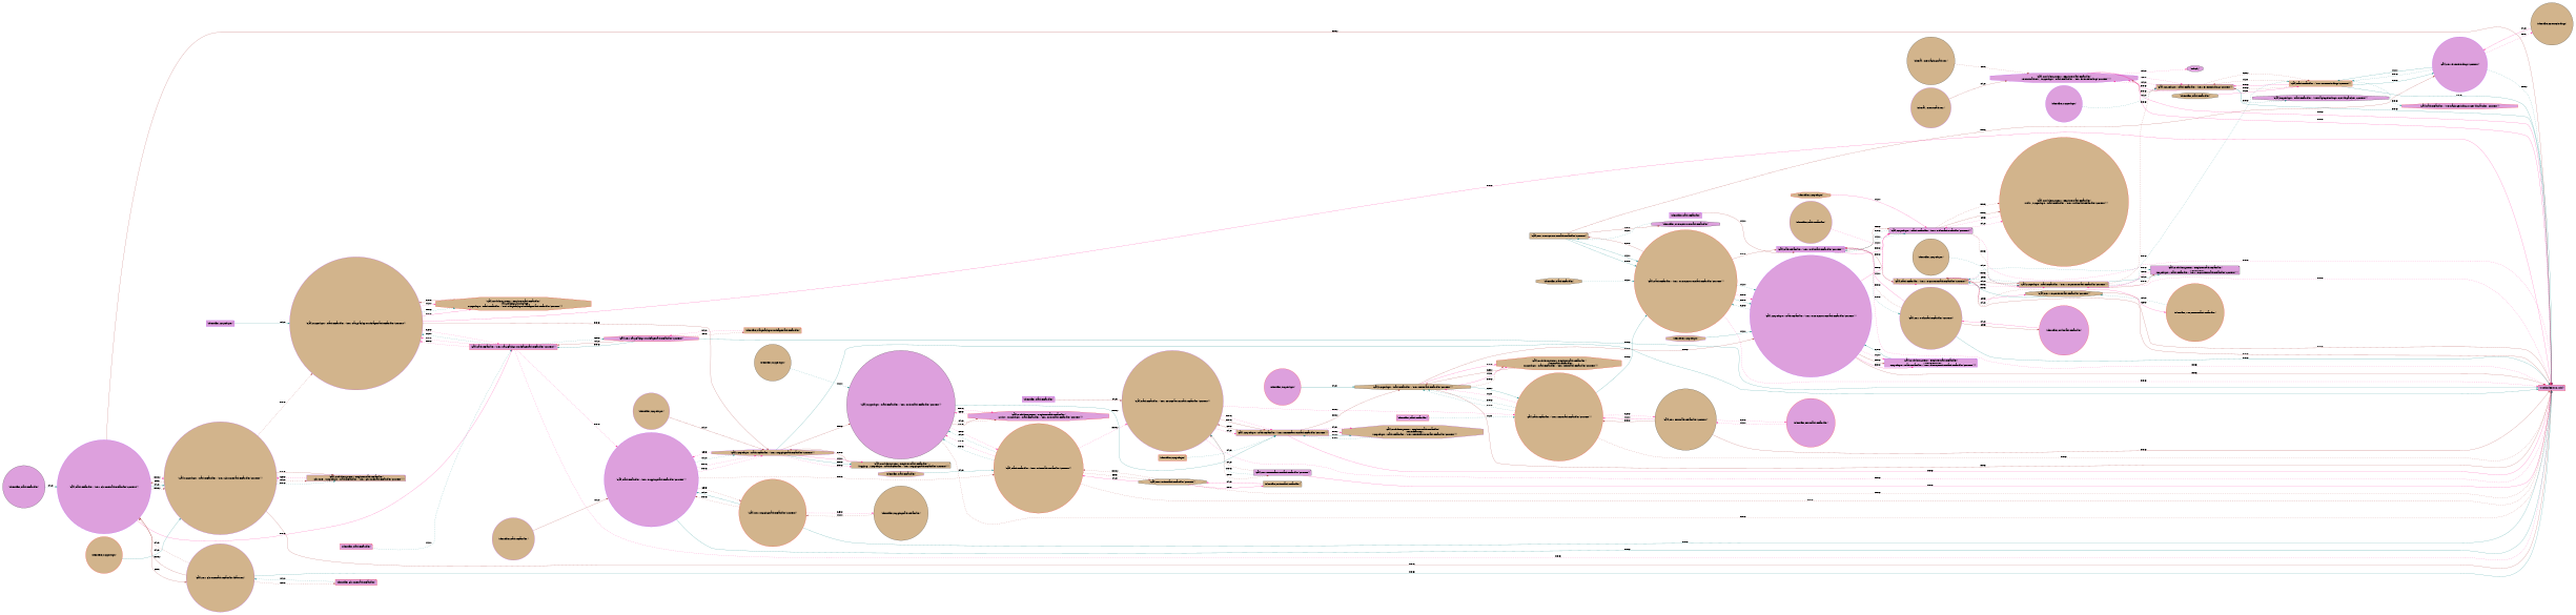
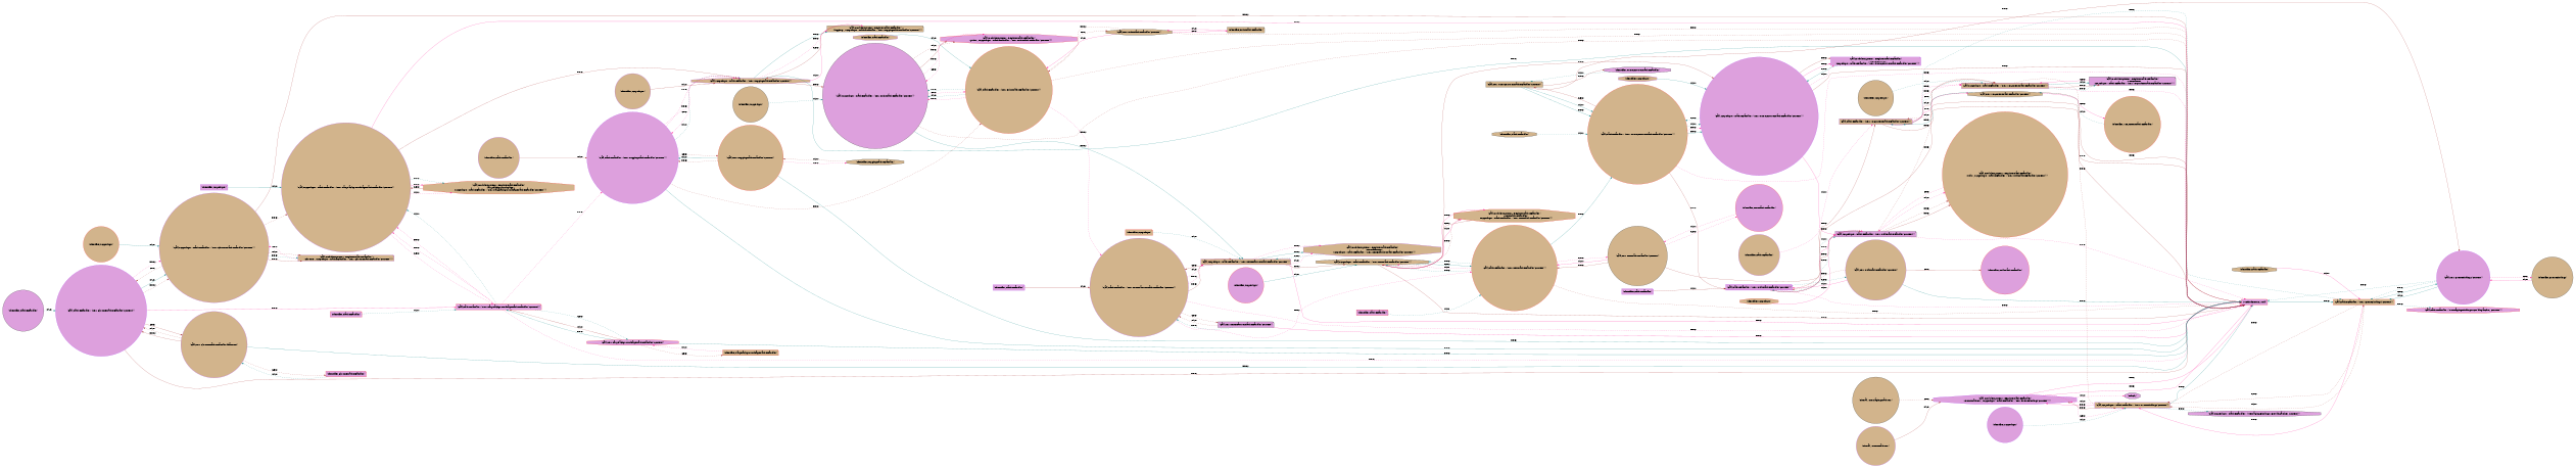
  digraph {
    rankdir=LR
    node [color=purple fillcolor=tan shape=circle style=filled]
    edge [color=deeppink style=dashed]
    n1 [fillcolor=plum label="(Call,module_system->RegisterNativeHandler(\n      \"event_natives\", scoped_ptr<NativeHandler>(new EventBindings(context))))" shape=octagon]
    n2 [label="(Call,scoped_ptr<NativeHandler>(new EventBindings(context)))" shape=note]
    n3 [color=red fillcolor=plum label="(MethodReturn,void)" shape=note]
    n4 [color=black fillcolor=plum label="(Block,)" shape=octagon]
    n5 [color=red label="(Call,NativeHandler>(new EventBindings(context)))" shape=note]
    n6 [color=black fillcolor=plum label="(Call,scoped_ptr<NativeHandler>(MessagingBindings::Get(dispatcher, context)))" shape=octagon]
    n7 [fillcolor=plum label="(Call,new EventBindings(context))"]
    n8 [color=red fillcolor=plum label="(Call,NativeHandler>(MessagingBindings::Get(dispatcher, context)))" shape=octagon]
    n9 [label="(Call,scoped_ptr<NativeHandler>(new V8ContextNativeHandler(context)))" shape=note]
    n10 [label="(Call,NativeHandler>(new V8ContextNativeHandler(context)))" shape=note]
    n11 [color=black fillcolor=plum label="(Call,module_system->RegisterNativeHandler(\n      \"v8_context\",\n      scoped_ptr<NativeHandler>(new V8ContextNativeHandler(context))))" shape=note]
    n12 [color=black label="(Call,new V8ContextNativeHandler(context))" shape=octagon]
    n13 [color=black fillcolor=plum label="(Call,scoped_ptr<NativeHandler>(new UtilsNativeHandler(context)))" shape=note]
    n14 [fillcolor=plum label="(Call,NativeHandler>(new UtilsNativeHandler(context)))" shape=note]
    n15 [color=red label="(Call,module_system->RegisterNativeHandler(\n      \"utils\", scoped_ptr<NativeHandler>(new UtilsNativeHandler(context))))"]
    n16 [label="(Call,new UtilsNativeHandler(context))"]
    n17 [fillcolor=plum label="(Call,scoped_ptr<NativeHandler>(new UserGesturesNativeHandler(context)))"]
    n18 [color=red label="(Call,NativeHandler>(new UserGesturesNativeHandler(context)))"]
    n19 [fillcolor=plum label="(Call,module_system->RegisterNativeHandler(\n      \"user_gestures\",\n      scoped_ptr<NativeHandler>(new UserGesturesNativeHandler(context))))" shape=note]
    n20 [color=black label="(Call,new UserGesturesNativeHandler(context))" shape=note]
    n21 [color=black label="(Call,scoped_ptr<NativeHandler>(new TestNativeHandler(context)))" shape=octagon]
    n22 [color=red label="(Call,NativeHandler>(new TestNativeHandler(context)))"]
    n23 [color=red label="(Call,module_system->RegisterNativeHandler(\n      \"test_native_handler\",\n      scoped_ptr<NativeHandler>(new TestNativeHandler(context))))" shape=octagon]
    n24 [color=black label="(Call,new TestNativeHandler(context))"]
    n25 [label="(Call,scoped_ptr<NativeHandler>(new TestFeaturesNativeHandler(context)))" shape=note]
    n26 [label="(Call,NativeHandler>(new TestFeaturesNativeHandler(context)))"]
    n27 [label="(Call,module_system->RegisterNativeHandler(\n       \"test_features\",\n       scoped_ptr<NativeHandler>(new TestFeaturesNativeHandler(context))))" shape=octagon]
    n28 [color=black fillcolor=plum label="(Call,new TestFeaturesNativeHandler(context))" shape=note]
    n29 [color=black fillcolor=plum label="(Call,scoped_ptr<NativeHandler>(new PrintNativeHandler(context)))"]
    n30 [color=red label="(Call,NativeHandler>(new PrintNativeHandler(context)))"]
    n31 [color=red fillcolor=plum label="(Call,module_system->RegisterNativeHandler(\n      \"print\", scoped_ptr<NativeHandler>(new PrintNativeHandler(context))))" shape=octagon]
    n32 [color=black label="(Call,new PrintNativeHandler(context))" shape=octagon]
    n33 [label="(Call,scoped_ptr<NativeHandler>(new LoggingNativeHandler(context)))" shape=octagon]
    n34 [fillcolor=plum label="(Call,NativeHandler>(new LoggingNativeHandler(context)))"]
    n35 [color=black label="(Call,module_system->RegisterNativeHandler(\n       \"logging\", scoped_ptr<NativeHandler>(new LoggingNativeHandler(context))))" shape=note]
    n36 [color=red label="(Call,new LoggingNativeHandler(context))"]
    n37 [label="(Call,scoped_ptr<NativeHandler>(new LazyBackgroundPageNativeHandler(context)))"]
    n38 [color=red fillcolor=plum label="(Call,NativeHandler>(new LazyBackgroundPageNativeHandler(context)))" shape=note]
    n39 [color=red label="(Call,module_system->RegisterNativeHandler(\n      \"lazy_background_page\",\n      scoped_ptr<NativeHandler>(new LazyBackgroundPageNativeHandler(context))))" shape=octagon]
    n40 [color=red fillcolor=plum label="(Call,new LazyBackgroundPageNativeHandler(context))" shape=octagon]
    n41 [label="(Call,scoped_ptr<NativeHandler>(new ChromeNativeHandler(context)))"]
    n42 [fillcolor=plum label="(Call,NativeHandler>(new ChromeNativeHandler(context)))"]
    n43 [label="(Call,module_system->RegisterNativeHandler(\n       \"chrome\", scoped_ptr<NativeHandler>(new ChromeNativeHandler(context))))" shape=note]
    n44 [label="(Call,new ChromeNativeHandler(features))"]
    n45 [color=red fillcolor=plum label="(Identifier,ChromeNativeHandler)" shape=note]
    n46 [color=red label="(Identifier,LazyBackgroundPageNativeHandler)" shape=note]
-   n47 [color=black label="(Identifier,LoggingNativeHandler)"]
+   n47 [color=black label="(Identifier,LoggingNativeHandler)" shape=octagon]
    n48 [color=black label="(Identifier,PrintNativeHandler)" shape=note]
    n49 [color=red fillcolor=plum label="(Identifier,TestNativeHandler)"]
    n50 [color=black fillcolor=plum label="(Identifier,UserGesturesNativeHandler)" shape=octagon]
    n51 [color=red fillcolor=plum label="(Identifier,UtilsNativeHandler)"]
    n52 [color=red label="(Identifier,V8ContextNativeHandler)"]
    n53 [color=black label="(Identifier,EventBindings)"]
    n54 [label="(Identifier,NativeHandler)"]
    n55 [color=black fillcolor=plum label="(Identifier,NativeHandler)"]
    n56 [color=black label="(Identifier,scoped_ptr)"]
    n57 [label="(Identifier,scoped_ptr)"]
    n58 [label="(Identifier,NativeHandler)" shape=octagon]
    n59 [color=red label="(Identifier,scoped_ptr)"]
    n60 [fillcolor=plum label="(Identifier,NativeHandler)" shape=note]
    n61 [fillcolor=plum label="(Identifier,scoped_ptr)" shape=note]
    n62 [color=red fillcolor=plum label="(Identifier,NativeHandler)" shape=note]
    n63 [color=red label="(Identifier,scoped_ptr)" shape=note]
    n64 [color=black label="(Identifier,scoped_ptr)"]
    n65 [color=black label="(Identifier,NativeHandler)" shape=octagon]
    n66 [color=black label="(Identifier,NativeHandler)" shape=octagon]
    n67 [color=red fillcolor=plum label="(Identifier,NativeHandler)" shape=note]
    n68 [color=black label="(Literal,\"messaging_natives\")"]
    n69 [color=red fillcolor=plum label="(Identifier,scoped_ptr)"]
    n70 [fillcolor=plum label="(Identifier,NativeHandler)" shape=note]
    n71 [label="(Identifier,NativeHandler)"]
    n72 [fillcolor=plum label="(Identifier,scoped_ptr)"]
    n73 [label="(Literal,\"event_natives\")"]
    n74 [color=red label="(Identifier,scoped_ptr)" shape=octagon]
    n75 [label="(Identifier,scoped_ptr)" shape=octagon]
    n1 -> n2 [label="CFG: "]
    n1 -> n3 [label="DDG: " style=solid]
    n1 -> n3 [label="DDG: " style=solid]
    n1 -> n4 [label="AST: "]
    n2 -> n1 [label="AST: "]
    n2 -> n1 [label="DDG: " style=solid]
    n2 -> n1 [color=brown label="DDG: " style=solid]
    n2 -> n3 [color=teal label="DDG: " style=solid]
    n2 -> n5 [color=brown label="CFG: "]
    n2 -> n6 [color=teal label="DDG: "]
    n5 -> n2 [color=brown label="AST: "]
    n5 -> n2 [label="DDG: " style=solid]
    n5 -> n2 [color=brown label="DDG: "]
-   n5 -> n3 [color=teal label="DDG: " style=solid]
+   n3 -> n5 [color=teal label="DDG: " style=solid]
    n5 -> n7 [color=teal label="CFG: " style=solid]
    n5 -> n8 [color=teal label="DDG: "]
    n7 -> n3 [color=teal label="DDG: "]
    n7 -> n5 [color=teal label="AST: " style=solid]
    n7 -> n5 [color=teal label="DDG: "]
    n7 -> n53 [label="CFG: "]
    n9 -> n2 [color=brown label="DDG: "]
    n9 -> n3 [label="DDG: "]
    n9 -> n10 [color=teal label="CFG: "]
    n9 -> n11 [color=teal label="AST: " style=solid]
    n9 -> n11 [color=brown label="DDG: " style=solid]
    n9 -> n11 [color=teal label="DDG: "]
    n10 -> n3 [color=brown label="DDG: " style=solid]
    n10 -> n5 [color=teal label="DDG: "]
    n10 -> n9 [color=brown label="AST: " style=solid]
    n10 -> n9 [label="DDG: "]
    n10 -> n9 [label="DDG: "]
    n10 -> n12 [label="CFG: " style=solid]
    n11 -> n9 [label="CFG: " style=solid]
    n12 -> n3 [color=brown label="DDG: " style=solid]
    n12 -> n10 [color=brown label="AST: "]
    n12 -> n10 [color=teal label="DDG: " style=solid]
    n12 -> n52 [label="CFG: " style=solid]
    n13 -> n3 [label="DDG: "]
    n13 -> n9 [color=brown label="DDG: "]
    n13 -> n14 [color=teal label="CFG: "]
    n13 -> n15 [label="AST: "]
    n13 -> n15 [color=brown label="DDG: "]
    n13 -> n15 [color=brown label="DDG: " style=solid]
    n14 -> n3 [label="DDG: "]
    n14 -> n10 [color=brown label="DDG: " style=solid]
    n14 -> n13 [color=teal label="AST: "]
    n14 -> n13 [label="DDG: " style=solid]
    n14 -> n13 [color=brown label="DDG: " style=solid]
    n14 -> n16 [color=teal label="CFG: "]
    n15 -> n13 [label="CFG: "]
    n16 -> n3 [color=teal label="DDG: " style=solid]
    n16 -> n14 [label="AST: " style=solid]
    n16 -> n14 [color=brown label="DDG: "]
    n16 -> n51 [color=brown label="CFG: " style=solid]
    n17 -> n3 [color=brown label="DDG: " style=solid]
    n17 -> n13 [label="DDG: " style=solid]
    n17 -> n18 [color=teal label="CFG: "]
    n17 -> n19 [label="AST: "]
    n17 -> n19 [color=brown label="DDG: " style=solid]
    n17 -> n19 [label="DDG: " style=solid]
    n18 -> n3 [label="DDG: "]
    n18 -> n14 [color=brown label="DDG: " style=solid]
    n18 -> n17 [color=teal label="AST: "]
    n18 -> n17 [label="DDG: "]
    n18 -> n17 [color=teal label="DDG: " style=solid]
    n18 -> n20 [color=brown label="CFG: " style=solid]
    n19 -> n17 [color=teal label="CFG: " style=solid]
    n20 -> n7 [color=brown label="DDG: " style=solid]
    n20 -> n18 [color=teal label="AST: " style=solid]
    n20 -> n18 [color=teal label="DDG: " style=solid]
    n20 -> n50 [color=brown label="CFG: " style=solid]
    n21 -> n3 [color=brown label="DDG: " style=solid]
    n21 -> n17 [color=brown label="DDG: " style=solid]
    n21 -> n22 [color=teal label="CFG: " style=solid]
    n21 -> n23 [label="AST: " style=solid]
    n21 -> n23 [color=brown label="DDG: "]
    n21 -> n23 [label="DDG: " style=solid]
    n22 -> n3 [color=brown label="DDG: "]
    n22 -> n18 [color=teal label="DDG: " style=solid]
    n22 -> n21 [label="AST: "]
    n22 -> n21 [color=teal label="DDG: "]
    n22 -> n21 [color=teal label="DDG: "]
    n22 -> n24 [label="CFG: "]
    n23 -> n21 [color=brown label="CFG: " style=solid]
    n24 -> n3 [color=brown label="DDG: " style=solid]
    n24 -> n22 [label="AST: " style=solid]
    n24 -> n22 [color=brown label="DDG: " style=solid]
    n24 -> n49 [label="CFG: "]
    n25 -> n3 [label="DDG: " style=solid]
    n25 -> n21 [color=brown label="DDG: " style=solid]
    n25 -> n26 [color=brown label="CFG: " style=solid]
    n25 -> n27 [label="AST: "]
    n25 -> n27 [label="DDG: "]
    n25 -> n27 [color=teal label="DDG: " style=solid]
    n26 -> n3 [label="DDG: "]
    n26 -> n22 [label="DDG: "]
    n26 -> n25 [label="AST: "]
    n26 -> n25 [label="DDG: "]
    n26 -> n25 [color=brown label="DDG: " style=solid]
    n26 -> n28 [color=brown label="CFG: "]
    n27 -> n25 [color=teal label="CFG: "]
    n28 -> n3 [label="DDG: " style=solid]
    n28 -> n26 [color=brown label="AST: "]
    n28 -> n26 [color=teal label="DDG: "]
    n29 -> n3 [color=brown label="DDG: "]
    n29 -> n25 [color=teal label="DDG: " style=solid]
    n29 -> n30 [label="CFG: "]
    n29 -> n31 [color=brown label="AST: "]
    n29 -> n31 [color=brown label="DDG: " style=solid]
    n29 -> n31 [label="DDG: "]
    n30 -> n3 [color=brown label="DDG: "]
    n30 -> n26 [label="DDG: "]
    n30 -> n29 [color=teal label="AST: "]
    n30 -> n29 [label="DDG: "]
    n30 -> n29 [color=teal label="DDG: "]
    n30 -> n32 [color=brown label="CFG: "]
    n31 -> n29 [label="CFG: "]
    n32 -> n3 [color=brown label="DDG: "]
    n32 -> n30 [label="AST: " style=solid]
    n32 -> n30 [color=brown label="DDG: "]
    n32 -> n48 [label="CFG: " style=solid]
    n33 -> n3 [color=teal label="DDG: " style=solid]
    n33 -> n29 [color=brown label="DDG: " style=solid]
    n33 -> n34 [label="CFG: "]
    n33 -> n35 [label="AST: " style=solid]
    n33 -> n35 [color=teal label="DDG: " style=solid]
    n33 -> n35 [label="DDG: "]
    n34 -> n3 [color=teal label="DDG: " style=solid]
    n34 -> n30 [color=brown label="DDG: "]
    n34 -> n33 [color=teal label="AST: "]
    n34 -> n33 [label="DDG: "]
    n34 -> n33 [label="DDG: "]
    n34 -> n36 [color=brown label="CFG: "]
    n35 -> n33 [color=brown label="CFG: " style=solid]
    n36 -> n3 [color=teal label="DDG: " style=solid]
    n36 -> n34 [color=teal label="AST: " style=solid]
    n36 -> n34 [color=brown label="DDG: "]
    n36 -> n47 [label="CFG: "]
    n37 -> n3 [label="DDG: " style=solid]
    n37 -> n33 [color=brown label="DDG: " style=solid]
    n37 -> n38 [label="CFG: "]
    n37 -> n39 [label="AST: "]
    n37 -> n39 [color=teal label="DDG: "]
    n37 -> n39 [label="DDG: " style=solid]
    n38 -> n3 [label="DDG: "]
    n38 -> n34 [label="DDG: "]
    n38 -> n37 [color=teal label="AST: "]
    n38 -> n37 [label="DDG: "]
    n38 -> n37 [label="DDG: "]
    n38 -> n40 [color=teal label="CFG: "]
    n39 -> n37 [color=brown label="CFG: " style=solid]
    n40 -> n3 [color=teal label="DDG: " style=solid]
    n40 -> n38 [color=brown label="AST: " style=solid]
    n40 -> n38 [color=teal label="DDG: " style=solid]
    n40 -> n46 [color=brown label="CFG: "]
    n41 -> n3 [color=brown label="DDG: " style=solid]
    n41 -> n37 [color=brown label="DDG: "]
    n41 -> n42 [color=brown label="CFG: "]
    n41 -> n43 [color=brown label="AST: "]
    n41 -> n43 [color=teal label="DDG: "]
    n41 -> n43 [color=brown label="DDG: " style=solid]
    n42 -> n3 [color=brown label="DDG: " style=solid]
    n42 -> n38 [label="DDG: " style=solid]
    n42 -> n41 [color=teal label="AST: " style=solid]
    n42 -> n41 [color=brown label="DDG: "]
    n42 -> n41 [label="DDG: "]
    n42 -> n44 [color=brown label="CFG: " style=solid]
    n43 -> n41 [label="CFG: "]
    n44 -> n3 [color=teal label="DDG: " style=solid]
    n44 -> n42 [color=brown label="AST: "]
    n44 -> n42 [color=brown label="DDG: " style=solid]
    n44 -> n45 [color=brown label="CFG: "]
    n45 -> n44 [color=teal label="AST: "]
    n46 -> n40 [label="AST: "]
    n47 -> n36 [color=brown label="AST: "]
    n48 -> n32 [label="AST: " style=solid]
    n49 -> n24 [label="AST: "]
    n50 -> n20 [color=teal label="AST: "]
-   n51 -> n16 [label="AST: " style=solid]
    n52 -> n12 [color=teal label="AST: "]
    n53 -> n7 [label="AST: " style=solid]
    n54 -> n34 [color=brown label="AST: " style=solid]
    n55 -> n42 [color=teal label="AST: "]
    n56 -> n9 [color=teal label="AST: "]
    n57 -> n33 [color=brown label="AST: " style=solid]
    n58 -> n30 [color=teal label="AST: " style=solid]
    n59 -> n41 [color=teal label="AST: " style=solid]
    n60 -> n14 [color=brown label="AST: " style=solid]
    n61 -> n37 [color=teal label="AST: " style=solid]
    n62 -> n22 [color=teal label="AST: "]
    n63 -> n25 [color=teal label="AST: "]
    n64 -> n29 [color=teal label="AST: "]
    n65 -> n5 [label="AST: " style=solid]
    n66 -> n18 [color=teal label="AST: "]
    n67 -> n38 [color=teal label="AST: "]
    n68 -> n1 [color=brown label="CFG: "]
    n69 -> n21 [color=teal label="AST: " style=solid]
    n70 -> n26 [color=brown label="AST: " style=solid]
    n71 -> n10 [label="AST: "]
    n72 -> n2 [color=teal label="AST: "]
    n73 -> n1 [color=brown label="AST: " style=solid]
    n74 -> n13 [label="AST: " style=solid]
    n75 -> n17 [color=teal label="AST: " style=solid]
  }
